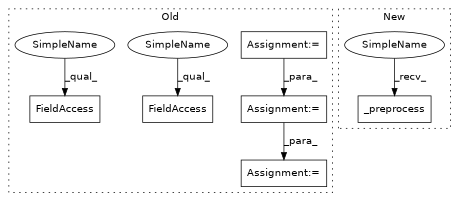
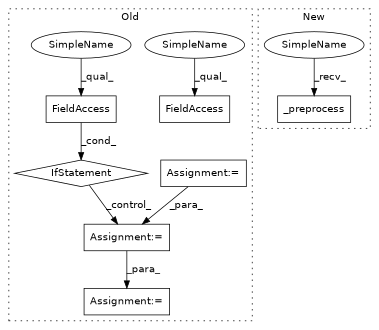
  digraph {
    fontname="DejaVu Sans"
    node [a=7 l=1 s=2420 shape=box fontname="DejaVu Sans"]
    edge [fontname="DejaVu Sans"]
+   n1 [a=25 l="4,2" label=IfStatement s="2416,2435" shape=diamond]
    n2 [label="Assignment:=" s=2598]
    n3 [a=22 l=15 label=FieldAccess]
    n4 [a=22 l=18 label=FieldAccess s=2722]
    n5 [label="Assignment:=" s=2751]
    n6 [label="Assignment:=" s=2409]
    n7 [a=42 l=4 label=SimpleName s=2722 shape=ellipse]
    n8 [a=42 l=4 label=SimpleName shape=ellipse]
    n9 [a=32 l="12,1" label=_preprocess s="2604,2617"]
    n10 [a=42 l=4 label=SimpleName s=2599 shape=ellipse]
    subgraph cluster_1 {
      label=Old
      style=dotted
+     n1
      n2
      n3
      n4
      n5
      n6
      n7
      n8
    }
    subgraph cluster_2 {
      label=New
      style=dotted
      n9
      n10
    }
+   n1 -> n2 [label=_control_]
    n2 -> n5 [label=_para_]
+   n3 -> n1 [label=_cond_]
    n6 -> n2 [label=_para_]
    n7 -> n4 [label=_qual_]
    n8 -> n3 [label=_qual_]
    n10 -> n9 [label=_recv_]
  }
